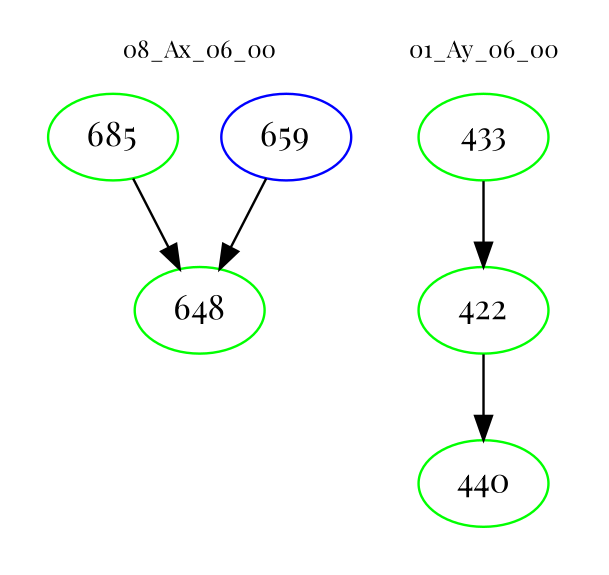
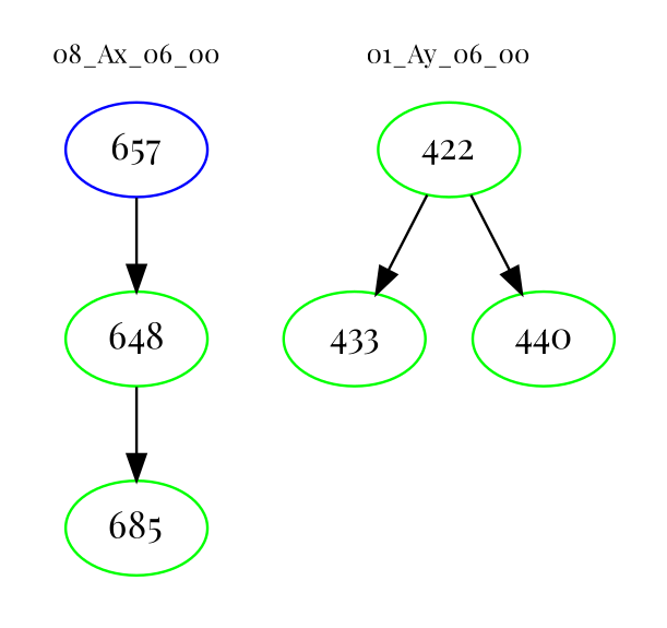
  digraph {
    fontname="Playfair Display"
    node [color=green fontname="Playfair Display"]
    edge [color=black fontname="Playfair Display"]
-   n1 [color=blue label=659]
+   n1 [color=blue label=657]
    n2 [label=648]
    n3 [label=685]
    n4 [label=433]
    n5 [label=422]
    n6 [label=440]
    subgraph cluster_1 {
      color=white
      fontsize=10
      label="08_Ax_06_00"
      n1
      n2
      n3
    }
    subgraph cluster_2 {
      color=white
      fontsize=10
      label="01_Ay_06_00"
      n4
      n5
      n6
    }
    n1 -> n2
-   n3 -> n2
-   n4 -> n5
+   n2 -> n3
+   n5 -> n4
    n5 -> n6
  }
